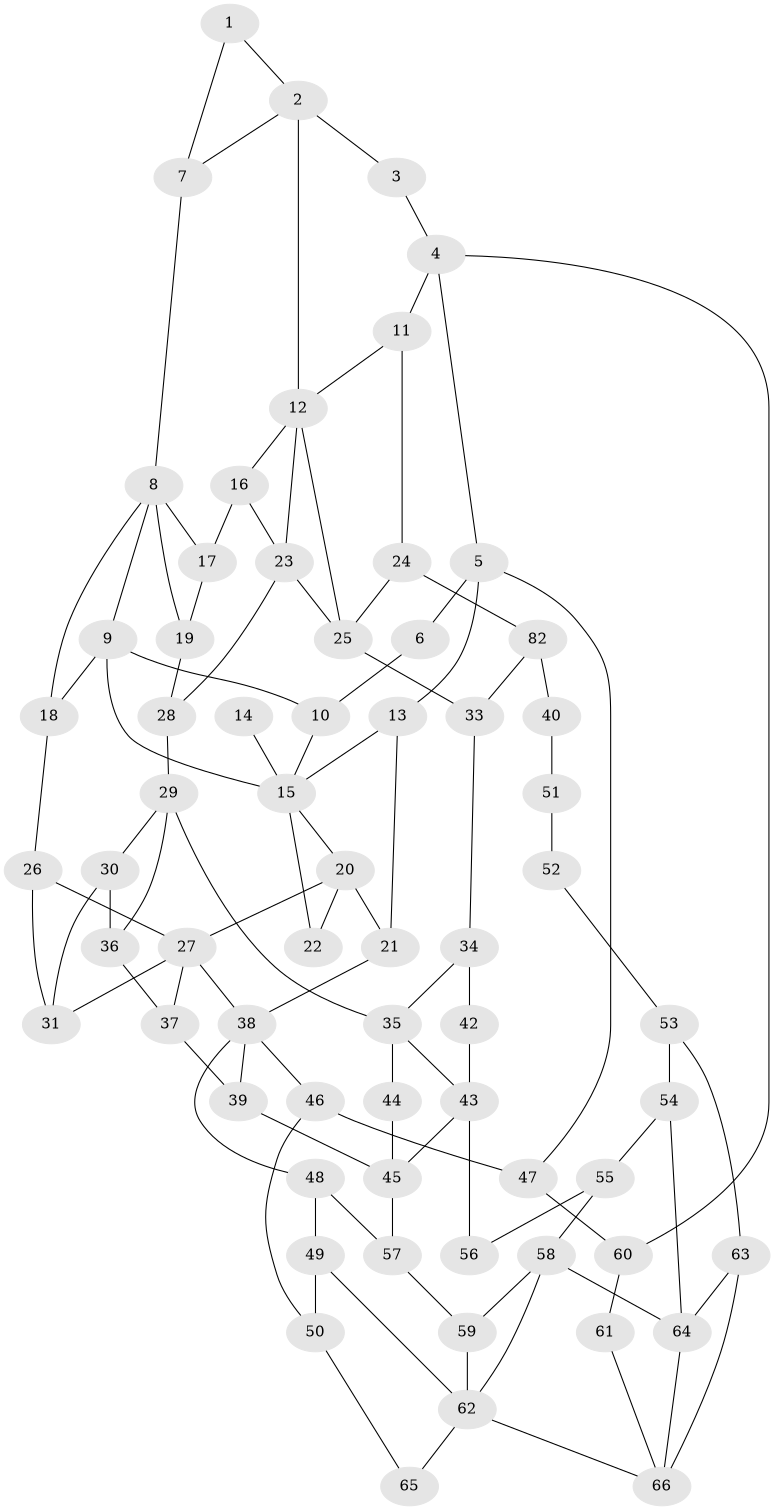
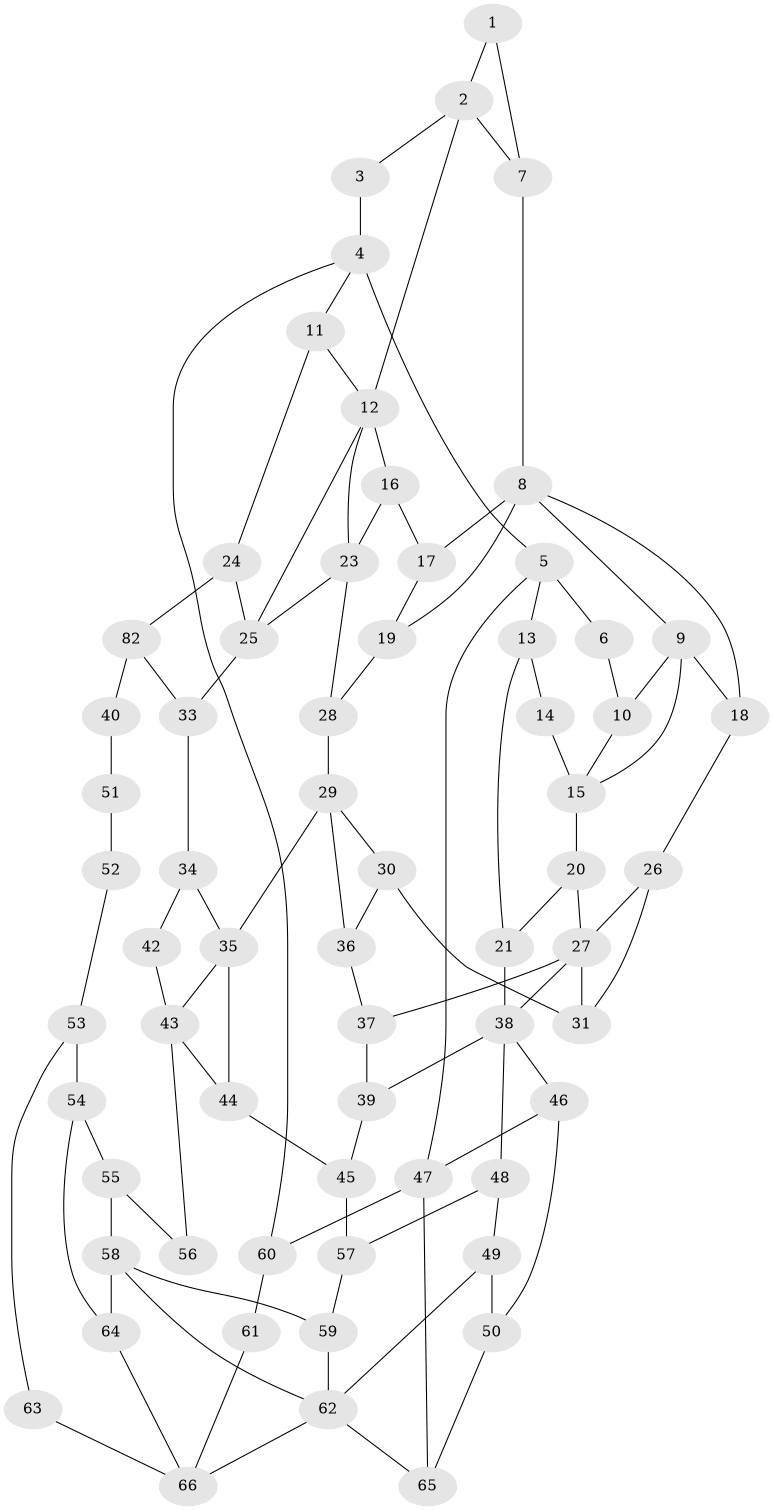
  graph {
    node [color=gray90 style=filled]
    edge [weight=1.0]
    1
    2
    7
    3
    12
    8
    4
    16
    23
    25
    5
    11
    60
    6
    13
    47
    24
    61
    10
    14
    21
    65
    15
    9
    17
    18
    19
    26
    28
    20
-   22
    n32 [label=82]
    33
    38
    27
    31
    29
    37
    39
    46
    48
    40
    34
    30
    35
    36
    43
    44
    51
    42
    56
    45
    50
    57
    49
    52
    54
    55
    64
    59
    62
    66
    53
    63
    58
    1 -- 2
    1 -- 7
    2 -- 7
    2 -- 3
    2 -- 12 [weight=2.0]
    7 -- 8 [weight=2.0]
    3 -- 4
    12 -- 16
    12 -- 23
    12 -- 25
    8 -- 9
    8 -- 17
    8 -- 18
    8 -- 19
    4 -- 5
    4 -- 11
    4 -- 60
    16 -- 23
    16 -- 17
    23 -- 25
    23 -- 28
    25 -- 33
    5 -- 6
    5 -- 13
    5 -- 47
    11 -- 12
    11 -- 24 [weight=2.0]
    60 -- 61 [weight=2.0]
    6 -- 10
-   13 -- 15
+   13 -- 14
    13 -- 21
    47 -- 60
+   47 -- 65
    24 -- 25 [weight=2.0]
    24 -- n32 [weight=2.0]
    61 -- 66
    10 -- 15
    14 -- 15 [weight=2.0]
    21 -- 38
    15 -- 20
-   15 -- 22
    9 -- 10
    9 -- 15
    9 -- 18
    17 -- 19
    18 -- 26
    19 -- 28
    26 -- 27
    26 -- 31
    28 -- 29
    20 -- 21
-   20 -- 22 [weight=2.0]
    20 -- 27 [weight=2.0]
    n32 -- 33
    n32 -- 40 [weight=2.0]
    33 -- 34
    38 -- 39
    38 -- 46
    38 -- 48
    27 -- 38
    27 -- 31
    27 -- 37
    29 -- 30
    29 -- 35 [weight=2.0]
    29 -- 36
    37 -- 39
    39 -- 45
    46 -- 47
    46 -- 50
    48 -- 57
    48 -- 49
    40 -- 51 [weight=2.0]
    34 -- 35
    34 -- 42
    30 -- 31
    30 -- 36
    35 -- 43 [weight=2.0]
    35 -- 44
    36 -- 37
-   43 -- 45
+   43 -- 44
    43 -- 56 [weight=2.0]
    44 -- 45
    51 -- 52 [weight=2.0]
    42 -- 43
    45 -- 57
    50 -- 65
    57 -- 59
    49 -- 50 [weight=4.0]
    49 -- 62
    52 -- 53
    54 -- 55
    54 -- 64
    55 -- 56 [weight=2.0]
    55 -- 58 [weight=2.0]
    64 -- 66
    59 -- 62
    62 -- 65
    62 -- 66
    53 -- 54
    53 -- 63
-   63 -- 64
    63 -- 66
    58 -- 64 [weight=2.0]
    58 -- 59
    58 -- 62
  }
